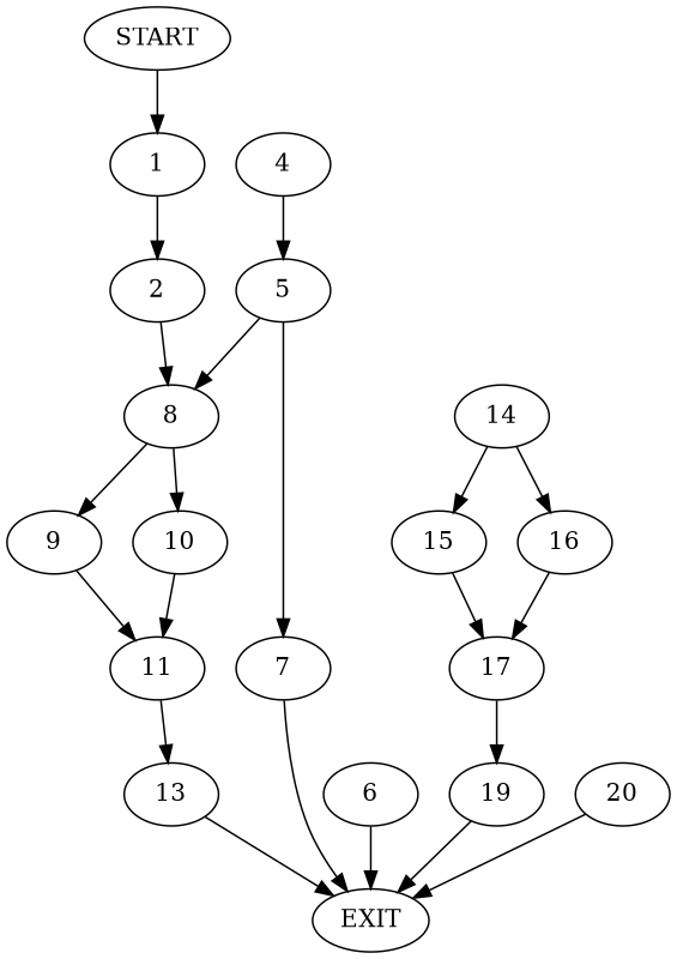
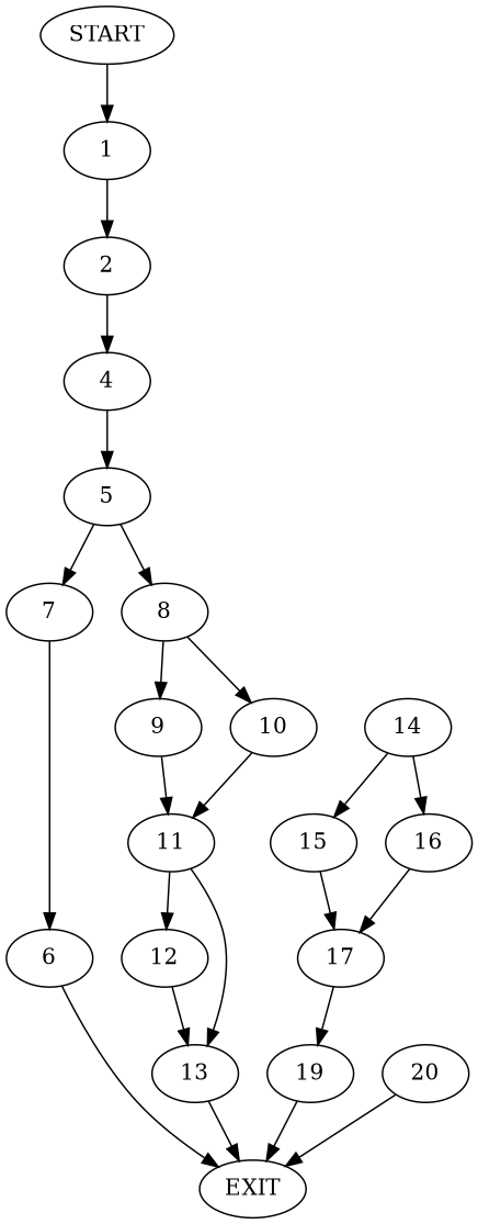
  digraph {
    n1 [label=START]
    1
    2
    n4 [label=EXIT]
    4
    5
    7
    8
    6
    9
    10
    11
+   12
    13
    14
    15
    16
    17
    19
    20
    n1 -> 1
    1 -> 2
-   2 -> 8
+   2 -> 4
    4 -> 5
    5 -> 7
    5 -> 8
-   7 -> n4
+   7 -> 6
    8 -> 9
    8 -> 10
    6 -> n4
    9 -> 11
    10 -> 11
+   11 -> 12
    11 -> 13
+   12 -> 13
    13 -> n4
    14 -> 15
    14 -> 16
    15 -> 17
    16 -> 17
    17 -> 19
    19 -> n4
    20 -> n4
  }
